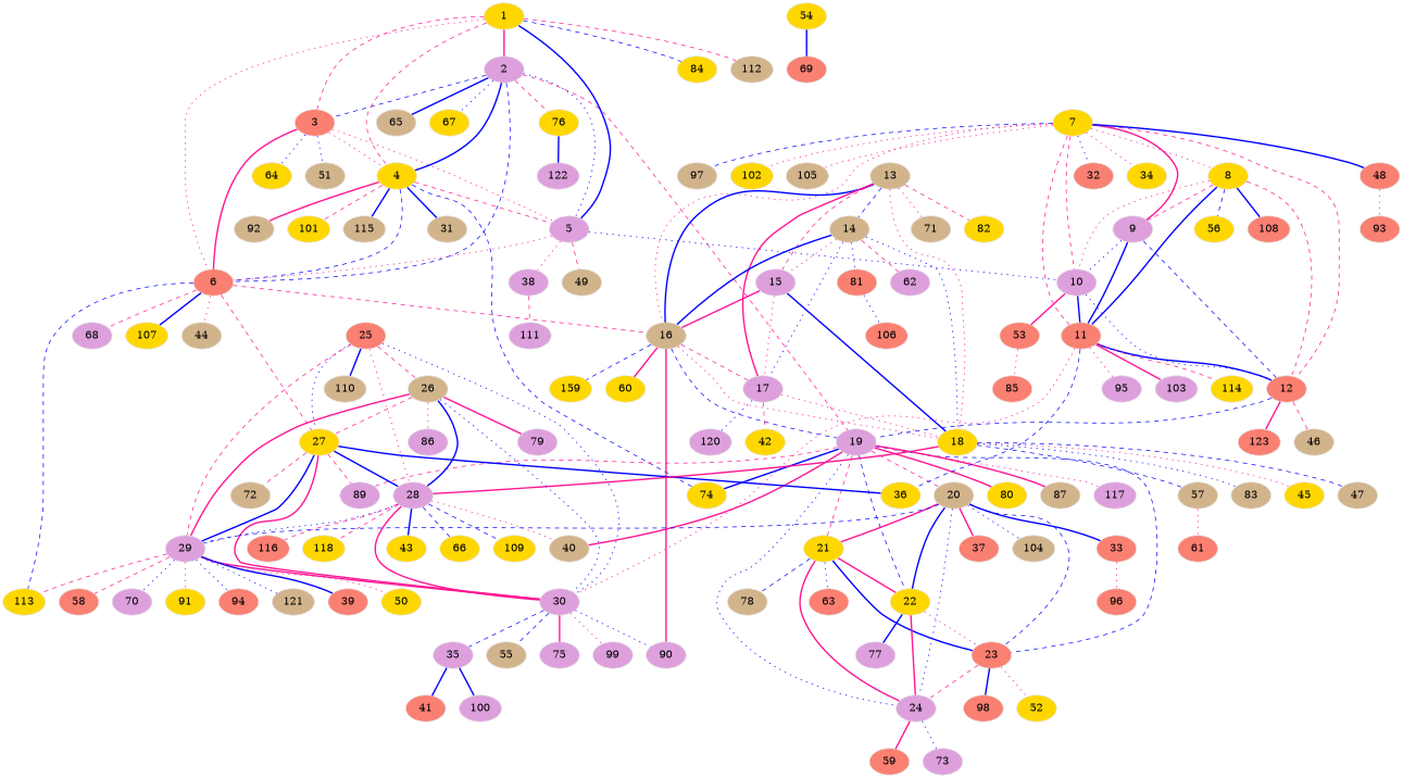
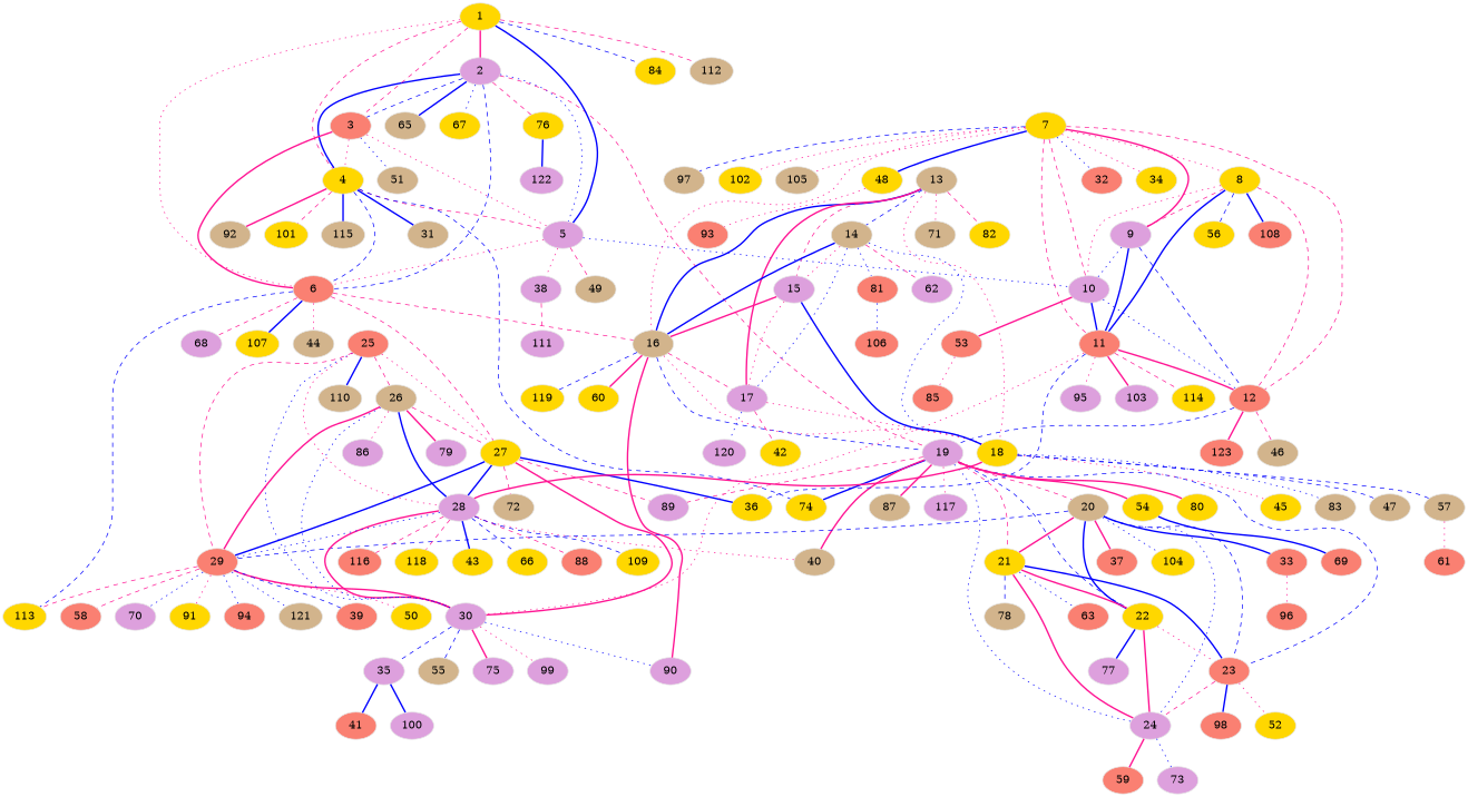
  graph {
    node [color=gray90 fillcolor=gold style=filled]
    edge [color=deeppink style=dashed]
    2 [fillcolor=plum]
    1
    3 [fillcolor=salmon]
    4
    5 [fillcolor=plum]
    6 [fillcolor=salmon]
    84
    112 [fillcolor=tan]
    19 [fillcolor=plum]
    65 [fillcolor=tan]
    67
    76
    51 [fillcolor=tan]
-   64
    31 [fillcolor=tan]
    74
    92 [fillcolor=tan]
    101
    115 [fillcolor=tan]
    10 [fillcolor=plum]
    38 [fillcolor=plum]
    49 [fillcolor=tan]
    16 [fillcolor=tan]
    27
    44 [fillcolor=tan]
    68 [fillcolor=plum]
    107
    113
    20 [fillcolor=tan]
    21
    22
    23 [fillcolor=salmon]
    24 [fillcolor=plum]
    40 [fillcolor=tan]
    54
    80
    87 [fillcolor=tan]
    89 [fillcolor=plum]
    117 [fillcolor=plum]
    122 [fillcolor=plum]
    11 [fillcolor=salmon]
    12 [fillcolor=salmon]
    53 [fillcolor=salmon]
    111 [fillcolor=plum]
    17 [fillcolor=plum]
    18
    60
    90 [fillcolor=plum]
-   119 [label=159]
+   119
    30 [fillcolor=plum]
    36
    28 [fillcolor=plum]
-   29 [fillcolor=plum]
+   29 [fillcolor=salmon]
    72 [fillcolor=tan]
    7
    8
    9 [fillcolor=plum]
    32 [fillcolor=salmon]
    34
-   48 [fillcolor=salmon]
+   48
    97 [fillcolor=tan]
    102
    105 [fillcolor=tan]
    56
    108 [fillcolor=salmon]
    95 [fillcolor=plum]
    103 [fillcolor=plum]
    114
    46 [fillcolor=tan]
    123 [fillcolor=salmon]
    93 [fillcolor=salmon]
    85 [fillcolor=salmon]
    35 [fillcolor=plum]
    55 [fillcolor=tan]
    75 [fillcolor=plum]
    99 [fillcolor=plum]
    13 [fillcolor=tan]
    14 [fillcolor=tan]
    15 [fillcolor=plum]
    71 [fillcolor=tan]
    82
    62 [fillcolor=plum]
    81 [fillcolor=salmon]
    42
    120 [fillcolor=plum]
    45
    47 [fillcolor=tan]
    57 [fillcolor=tan]
    83 [fillcolor=tan]
    106 [fillcolor=salmon]
    43
    66
+   88 [fillcolor=salmon]
    109
    116 [fillcolor=salmon]
    118
    61 [fillcolor=salmon]
    33 [fillcolor=salmon]
    37 [fillcolor=salmon]
-   104 [fillcolor=tan]
+   104
    63 [fillcolor=salmon]
    78 [fillcolor=tan]
    77 [fillcolor=plum]
    52
    98 [fillcolor=salmon]
    59 [fillcolor=salmon]
    73 [fillcolor=plum]
    69 [fillcolor=salmon]
    39 [fillcolor=salmon]
    50
    58 [fillcolor=salmon]
    70 [fillcolor=plum]
    91
    94 [fillcolor=salmon]
    121 [fillcolor=tan]
    96 [fillcolor=salmon]
    25 [fillcolor=salmon]
    26 [fillcolor=tan]
    110 [fillcolor=tan]
    79 [fillcolor=plum]
    86 [fillcolor=plum]
    41 [fillcolor=salmon]
    100 [fillcolor=plum]
    2 -- 3 [color=blue]
    2 -- 4 [color=blue style=bold]
    2 -- 5 [color=blue style=dotted]
    2 -- 6 [color=blue]
    2 -- 19
    2 -- 65 [color=blue style=bold]
    2 -- 67 [color=blue style=dotted]
    2 -- 76
    1 -- 2 [style=bold]
    1 -- 3
    1 -- 4
    1 -- 5 [color=blue style=bold]
    1 -- 6 [style=dotted]
    1 -- 84 [color=blue]
    1 -- 112
    3 -- 4 [style=dotted]
    3 -- 5 [style=dotted]
    3 -- 6 [style=bold]
    3 -- 51 [color=blue style=dotted]
-   3 -- 64 [color=blue style=dotted]
    4 -- 5
    4 -- 6 [color=blue]
    4 -- 31 [color=blue style=bold]
    4 -- 74 [color=blue]
    4 -- 92 [style=bold]
    4 -- 101
    4 -- 115 [color=blue style=bold]
    5 -- 6 [style=dotted]
    5 -- 10 [color=blue style=dotted]
    5 -- 38 [style=dotted]
    5 -- 49
    6 -- 16
    6 -- 27
    6 -- 44 [style=dotted]
    6 -- 68
    6 -- 107 [color=blue style=bold]
    6 -- 113 [color=blue]
    19 -- 74 [color=blue style=bold]
    19 -- 20
    19 -- 21
    19 -- 22 [color=blue]
    19 -- 23 [color=blue]
    19 -- 24 [color=blue style=dotted]
    19 -- 40 [style=bold]
+   19 -- 54 [style=bold]
    19 -- 80 [style=bold]
    19 -- 87 [style=bold]
    19 -- 89
    19 -- 117 [style=dotted]
    76 -- 122 [color=blue style=bold]
    10 -- 11 [color=blue style=bold]
    10 -- 12 [color=blue style=dotted]
    10 -- 53 [style=bold]
    38 -- 111
    16 -- 19 [color=blue]
    16 -- 17
    16 -- 18 [style=dotted]
    16 -- 60 [style=bold]
    16 -- 90 [style=bold]
    16 -- 119 [color=blue]
    27 -- 89
    27 -- 30 [style=bold]
    27 -- 36 [color=blue style=bold]
    27 -- 28 [color=blue style=bold]
    27 -- 29 [color=blue style=bold]
    27 -- 72
    20 -- 21 [style=bold]
    20 -- 22 [color=blue style=bold]
    20 -- 23 [color=blue]
    20 -- 24 [color=blue style=dotted]
    20 -- 29 [color=blue]
    20 -- 33 [color=blue style=bold]
    20 -- 37 [style=bold]
    20 -- 104 [color=blue style=dotted]
    21 -- 22 [style=bold]
    21 -- 23 [color=blue style=bold]
    21 -- 24 [style=bold]
    21 -- 63 [color=blue style=dotted]
    21 -- 78 [color=blue]
    22 -- 23 [style=dotted]
    22 -- 24 [style=bold]
    22 -- 77 [color=blue style=bold]
    23 -- 24
    23 -- 52 [style=dotted]
    23 -- 98 [color=blue style=bold]
    24 -- 59 [style=bold]
    24 -- 73 [color=blue style=dotted]
    54 -- 69 [color=blue style=bold]
-   11 -- 12 [color=blue style=bold]
+   11 -- 12 [style=bold]
    11 -- 30 [style=dotted]
    11 -- 36 [color=blue]
    11 -- 95 [style=dotted]
    11 -- 103 [style=bold]
    11 -- 114
    12 -- 19 [color=blue]
    12 -- 46
    12 -- 123 [style=bold]
    53 -- 85 [style=dotted]
    17 -- 18 [style=dotted]
    17 -- 42
    17 -- 120 [color=blue style=dotted]
    18 -- 28 [style=bold]
    18 -- 45 [style=dotted]
    18 -- 47 [color=blue]
    18 -- 57 [color=blue]
    18 -- 83 [color=blue style=dotted]
    30 -- 90 [color=blue style=dotted]
    30 -- 35 [color=blue]
    30 -- 55 [color=blue]
    30 -- 75 [style=bold]
    30 -- 99 [style=dotted]
    28 -- 40 [style=dotted]
    28 -- 30 [style=bold]
    28 -- 29 [color=blue style=dotted]
    28 -- 43 [color=blue style=bold]
    28 -- 66 [color=blue]
+   28 -- 88
    28 -- 109 [color=blue]
    28 -- 116
    28 -- 118
    29 -- 113
    29 -- 30 [style=bold]
-   29 -- 39 [color=blue style=bold]
+   29 -- 39 [color=blue]
    29 -- 50 [style=dotted]
    29 -- 58
    29 -- 70 [color=blue style=dotted]
    29 -- 91 [style=dotted]
    29 -- 94 [color=blue style=dotted]
    29 -- 121 [color=blue style=dotted]
    7 -- 10
    7 -- 16 [style=dotted]
    7 -- 11
    7 -- 12
    7 -- 8 [style=dotted]
    7 -- 9 [style=bold]
    7 -- 32 [color=blue style=dotted]
    7 -- 34 [style=dotted]
    7 -- 48 [color=blue style=bold]
    7 -- 97 [color=blue]
    7 -- 102 [style=dotted]
    7 -- 105 [style=dotted]
    8 -- 10 [style=dotted]
    8 -- 11 [color=blue style=bold]
    8 -- 12
    8 -- 9
    8 -- 56 [color=blue]
    8 -- 108 [color=blue style=bold]
    9 -- 10 [color=blue style=dotted]
    9 -- 11 [color=blue style=bold]
    9 -- 12 [color=blue]
    48 -- 93 [style=dotted]
    35 -- 41 [color=blue style=bold]
    35 -- 100 [color=blue style=bold]
    13 -- 16 [color=blue style=bold]
    13 -- 17 [style=bold]
    13 -- 18 [style=dotted]
    13 -- 14 [color=blue]
    13 -- 15
    13 -- 71 [style=dotted]
    13 -- 82
    14 -- 16 [color=blue style=bold]
    14 -- 17 [color=blue style=dotted]
    14 -- 18 [color=blue style=dotted]
    14 -- 15 [style=dotted]
    14 -- 62
    14 -- 81 [color=blue style=dotted]
    15 -- 16 [style=bold]
    15 -- 17 [style=dotted]
    15 -- 18 [color=blue style=bold]
    81 -- 106 [color=blue style=dotted]
    57 -- 61 [style=dotted]
    33 -- 96 [style=dotted]
-   25 -- 27 [color=blue style=dotted]
+   25 -- 27 [style=dotted]
    25 -- 30 [color=blue style=dotted]
    25 -- 28 [style=dotted]
    25 -- 29
    25 -- 26
    25 -- 110 [color=blue style=bold]
    26 -- 27
    26 -- 30 [color=blue style=dotted]
    26 -- 28 [color=blue style=bold]
    26 -- 29 [style=bold]
    26 -- 79 [style=bold]
    26 -- 86 [style=dotted]
  }
